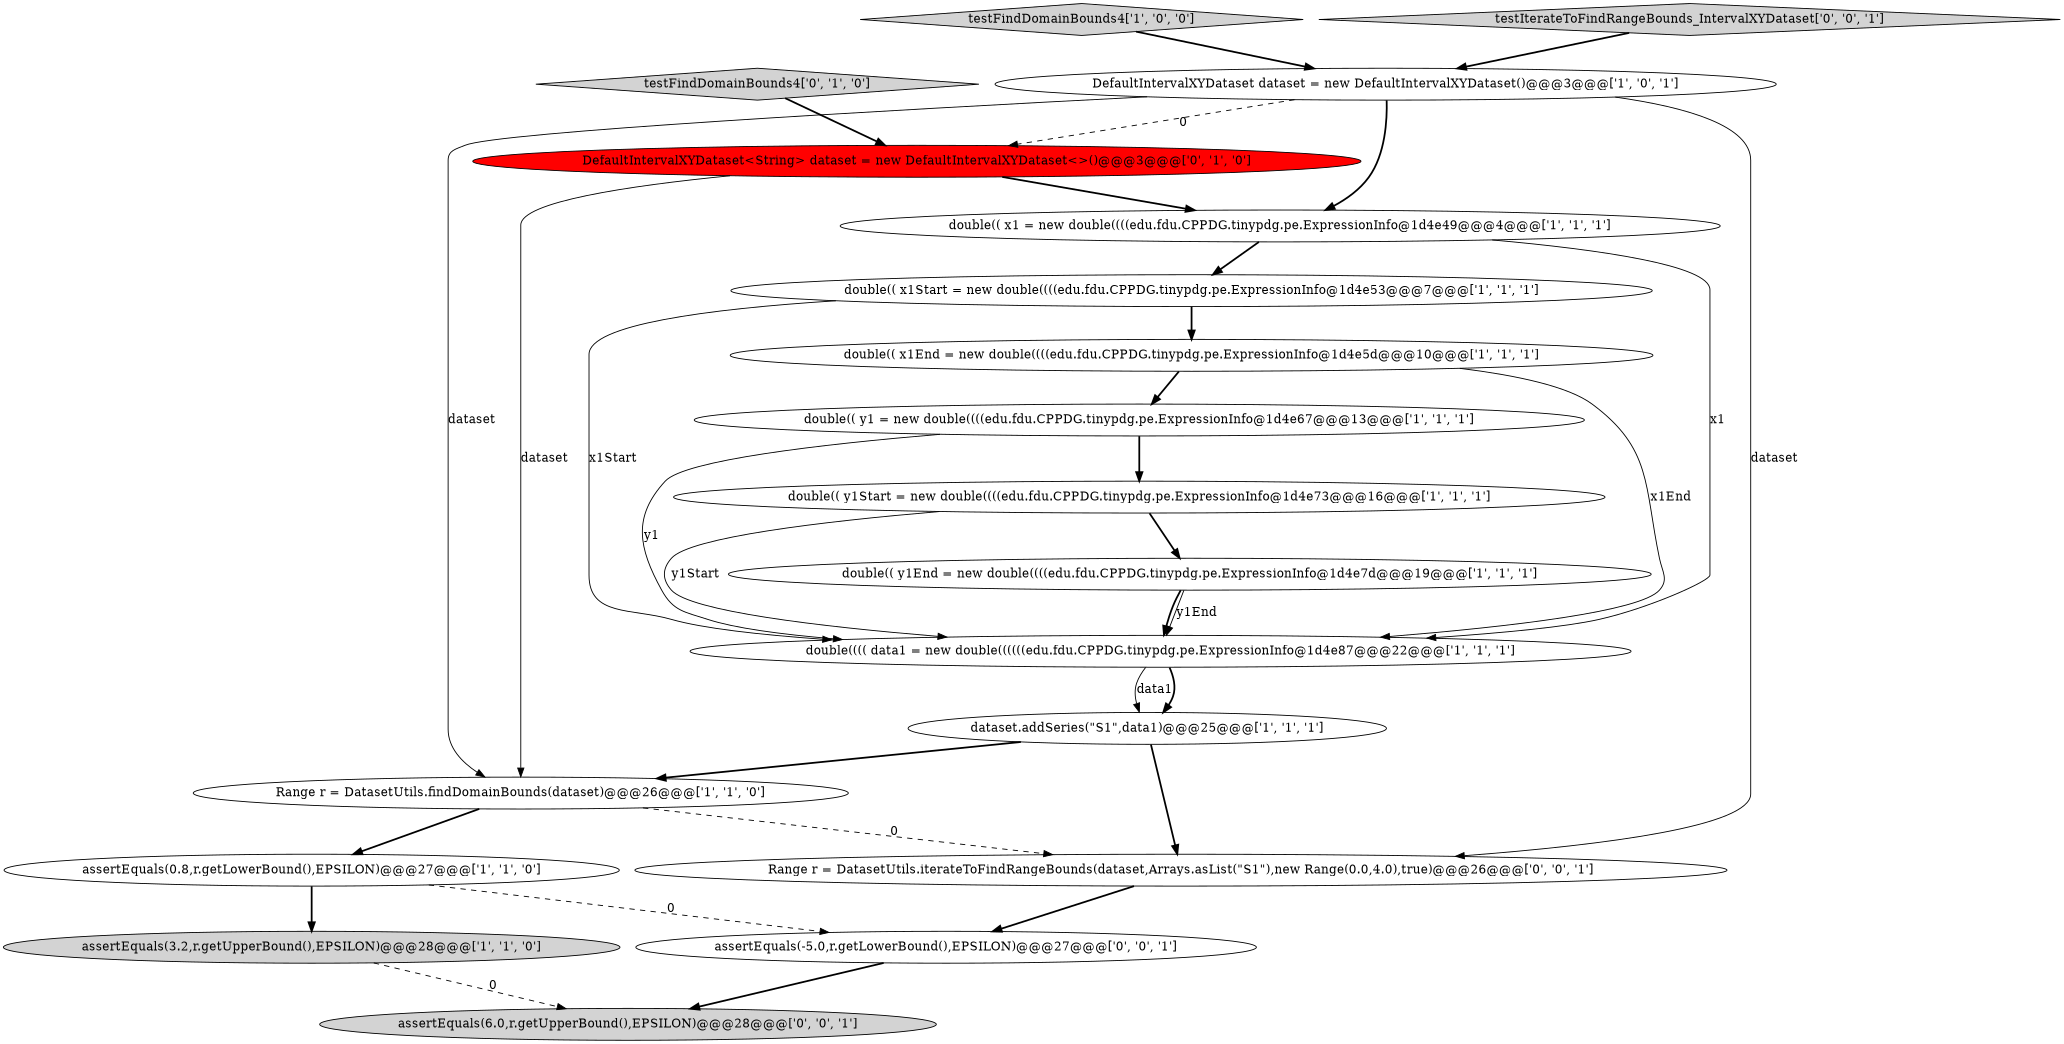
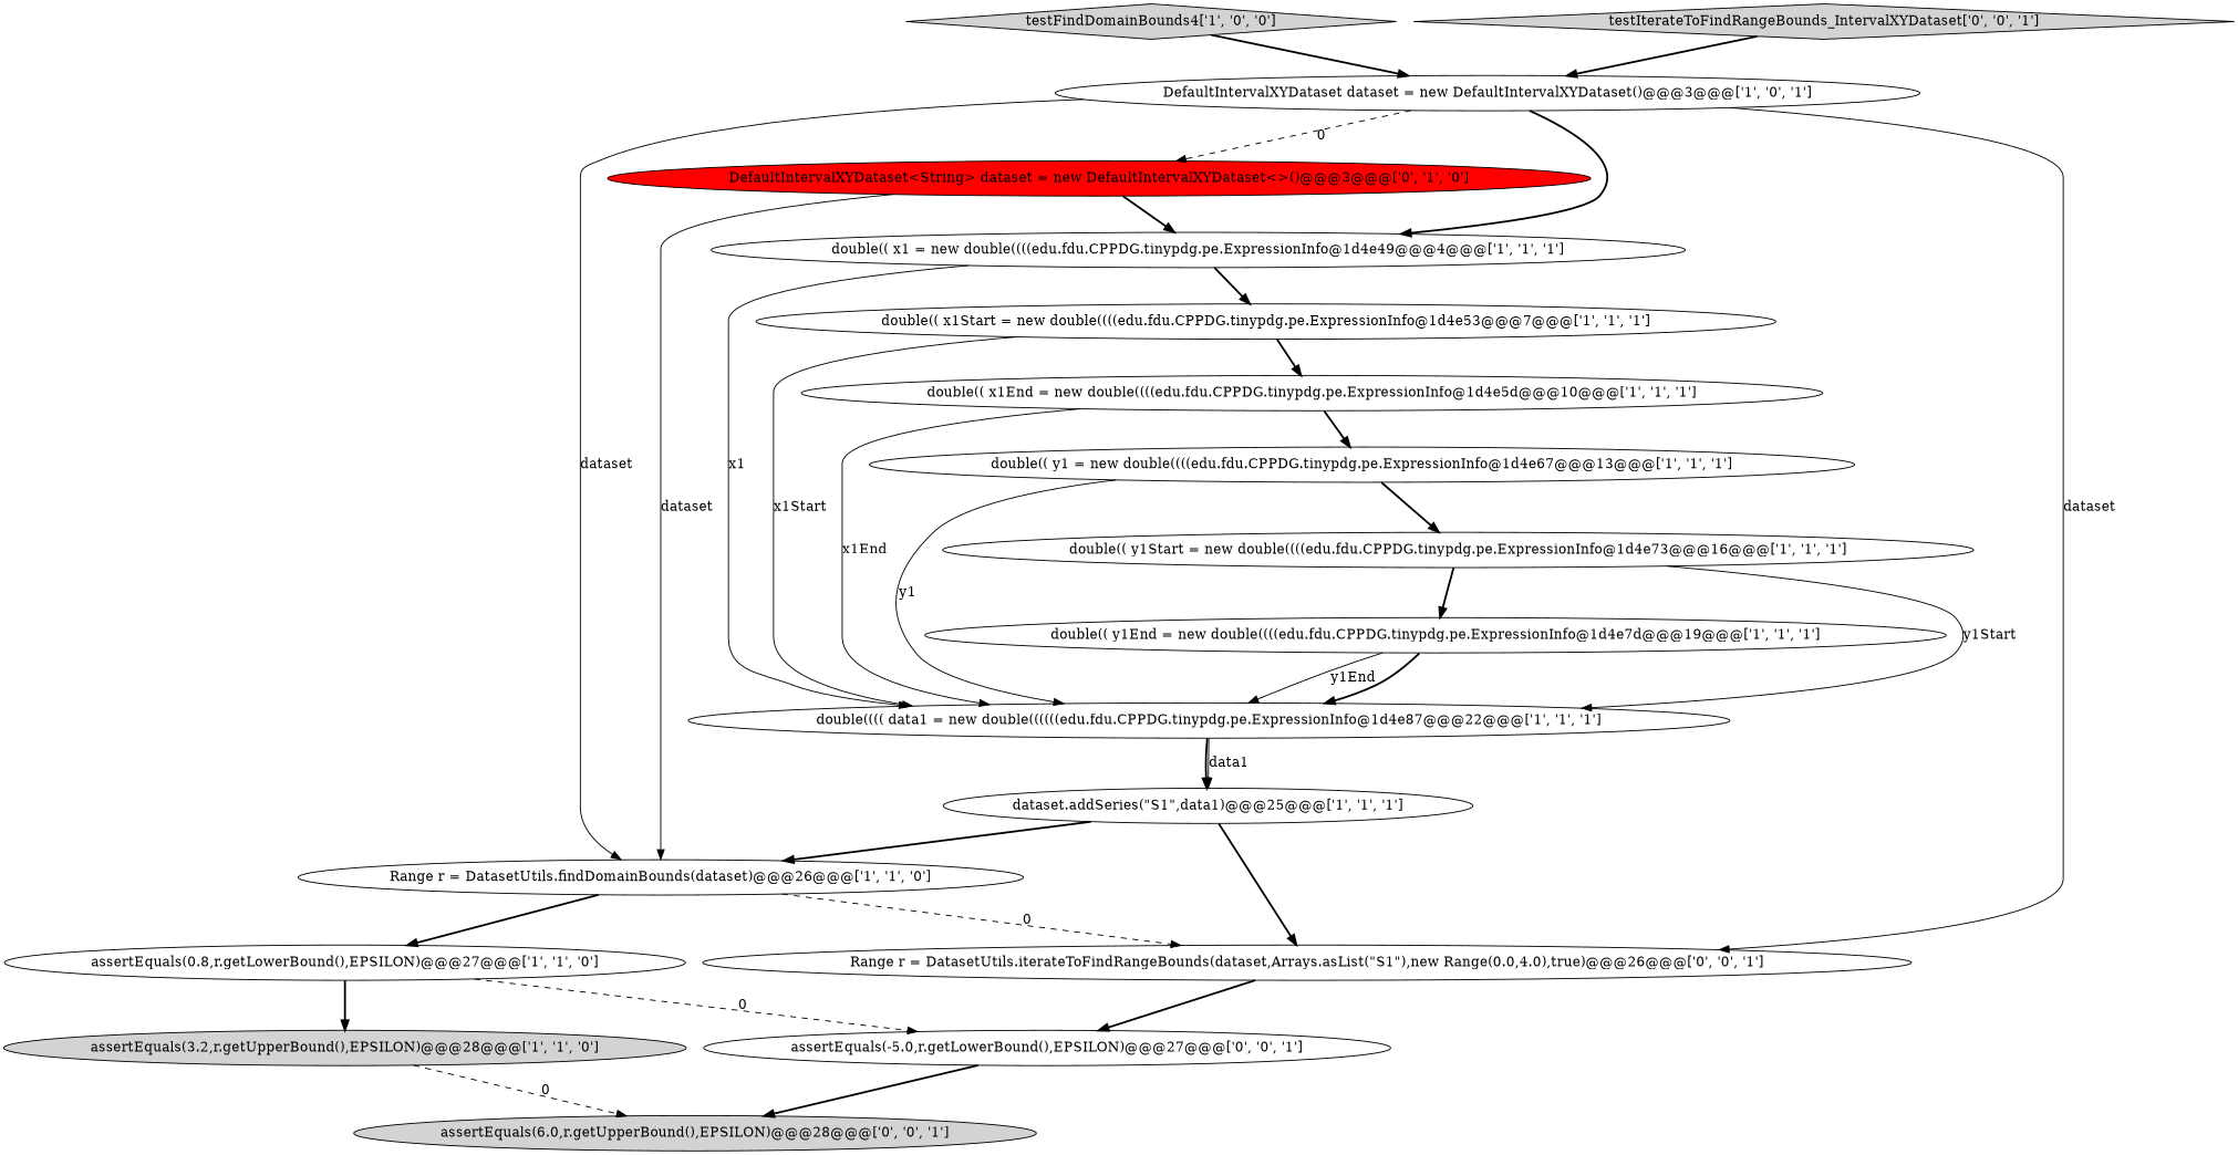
  digraph {
    node [fillcolor=white shape=ellipse style=filled]
    edge [style=bold]
    n1 [label="Range r = DatasetUtils.iterateToFindRangeBounds(dataset,Arrays.asList(\"S1\"),new Range(0.0,4.0),true)@@@26@@@['0', '0', '1']"]
    n2 [label="assertEquals(-5.0,r.getLowerBound(),EPSILON)@@@27@@@['0', '0', '1']"]
-   n3 [fillcolor=lightgray label="testFindDomainBounds4['0', '1', '0']" shape=diamond]
    n4 [fillcolor=red label="DefaultIntervalXYDataset<String> dataset = new DefaultIntervalXYDataset<>()@@@3@@@['0', '1', '0']"]
    n5 [label="double(( y1End = new double((((edu.fdu.CPPDG.tinypdg.pe.ExpressionInfo@1d4e7d@@@19@@@['1', '1', '1']"]
    n6 [label="double(((( data1 = new double((((((edu.fdu.CPPDG.tinypdg.pe.ExpressionInfo@1d4e87@@@22@@@['1', '1', '1']"]
    n7 [label="assertEquals(0.8,r.getLowerBound(),EPSILON)@@@27@@@['1', '1', '0']"]
    n8 [fillcolor=lightgray label="assertEquals(3.2,r.getUpperBound(),EPSILON)@@@28@@@['1', '1', '0']"]
    n9 [label="double(( x1End = new double((((edu.fdu.CPPDG.tinypdg.pe.ExpressionInfo@1d4e5d@@@10@@@['1', '1', '1']"]
    n10 [label="double(( y1 = new double((((edu.fdu.CPPDG.tinypdg.pe.ExpressionInfo@1d4e67@@@13@@@['1', '1', '1']"]
    n11 [label="double(( y1Start = new double((((edu.fdu.CPPDG.tinypdg.pe.ExpressionInfo@1d4e73@@@16@@@['1', '1', '1']"]
    n12 [label="dataset.addSeries(\"S1\",data1)@@@25@@@['1', '1', '1']"]
    n13 [label="Range r = DatasetUtils.findDomainBounds(dataset)@@@26@@@['1', '1', '0']"]
    n14 [fillcolor=lightgray label="assertEquals(6.0,r.getUpperBound(),EPSILON)@@@28@@@['0', '0', '1']"]
    n15 [fillcolor=lightgray label="testFindDomainBounds4['1', '0', '0']" shape=diamond]
    n16 [label="DefaultIntervalXYDataset dataset = new DefaultIntervalXYDataset()@@@3@@@['1', '0', '1']"]
    n17 [label="double(( x1 = new double((((edu.fdu.CPPDG.tinypdg.pe.ExpressionInfo@1d4e49@@@4@@@['1', '1', '1']"]
    n18 [label="double(( x1Start = new double((((edu.fdu.CPPDG.tinypdg.pe.ExpressionInfo@1d4e53@@@7@@@['1', '1', '1']"]
    n19 [fillcolor=lightgray label="testIterateToFindRangeBounds_IntervalXYDataset['0', '0', '1']" shape=diamond]
    n1 -> n2
    n2 -> n14
-   n3 -> n4
    n4 -> n13 [label=dataset style=solid]
    n4 -> n17
    n5 -> n6 [label=y1End style=solid]
    n5 -> n6
    n6 -> n12 [label=data1 style=solid]
    n6 -> n12
    n7 -> n2 [label=0 style=dashed]
    n7 -> n8
    n8 -> n14 [label=0 style=dashed]
    n9 -> n6 [label=x1End style=solid]
    n9 -> n10
    n10 -> n6 [label=y1 style=solid]
    n10 -> n11
    n11 -> n5
    n11 -> n6 [label=y1Start style=solid]
    n12 -> n1
    n12 -> n13
    n13 -> n1 [label=0 style=dashed]
    n13 -> n7
    n15 -> n16
    n16 -> n1 [label=dataset style=solid]
    n16 -> n4 [label=0 style=dashed]
    n16 -> n13 [label=dataset style=solid]
    n16 -> n17
    n17 -> n6 [label=x1 style=solid]
    n17 -> n18
    n18 -> n6 [label=x1Start style=solid]
    n18 -> n9
    n19 -> n16
  }
